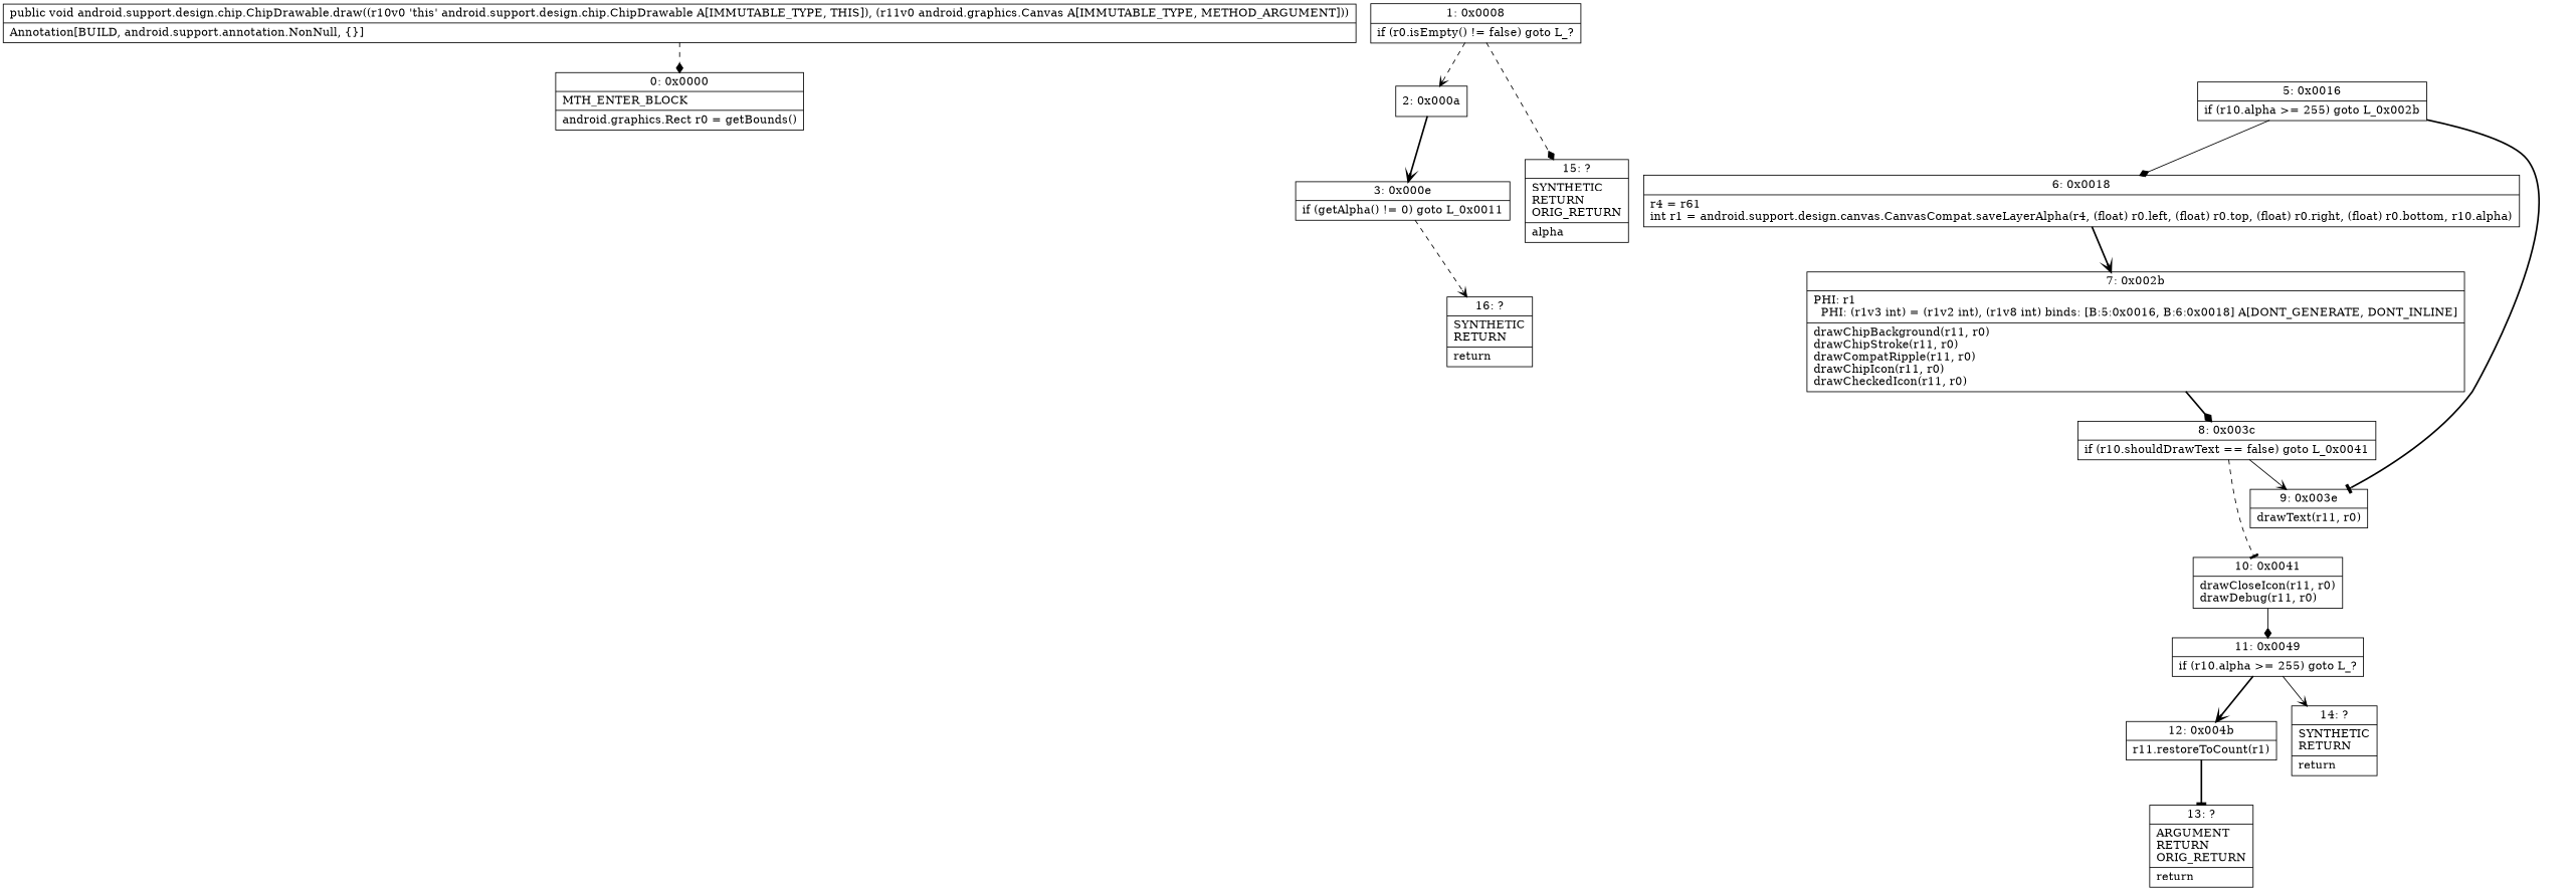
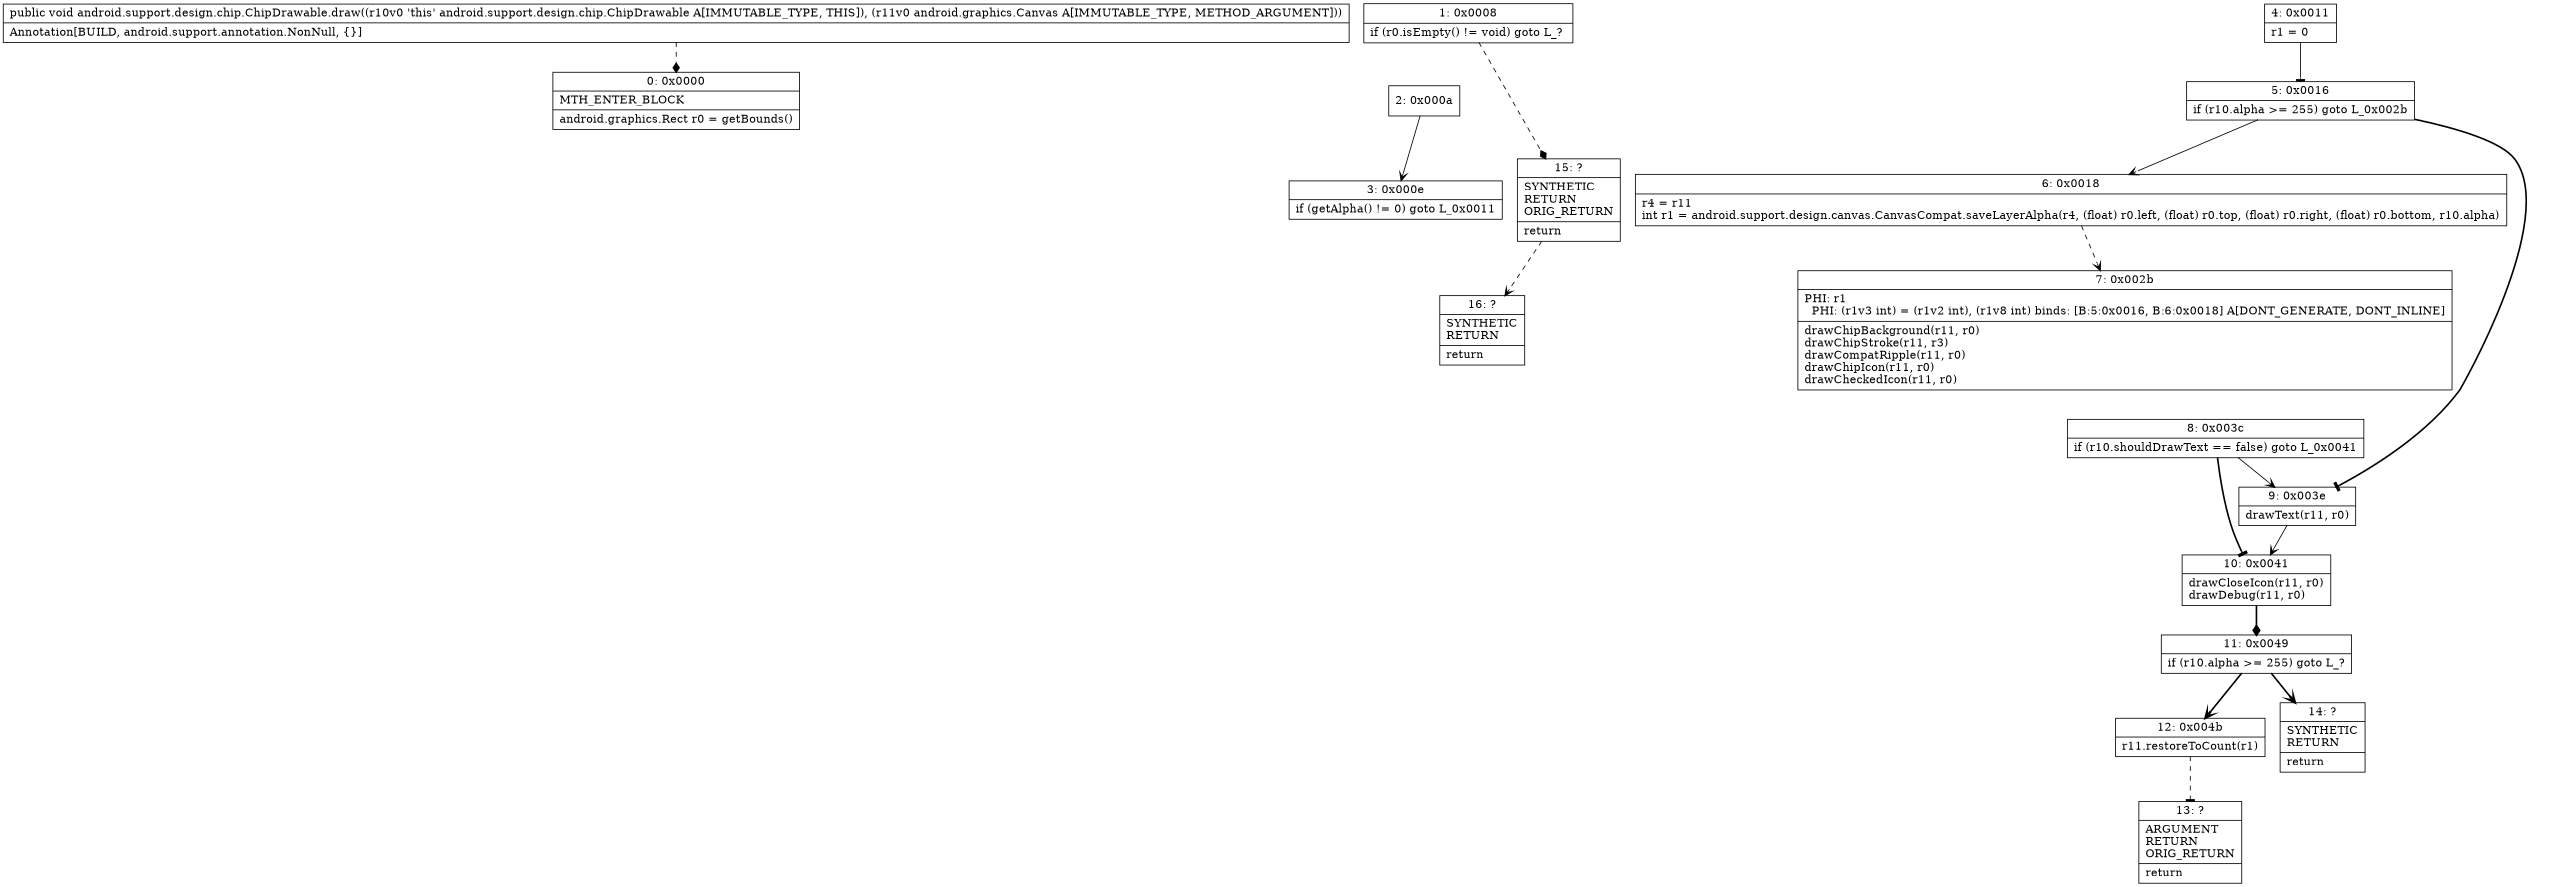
  digraph {
    node [shape=record]
    edge [arrowhead=vee style=solid]
    n1 [label="{0\:\ 0x0000|MTH_ENTER_BLOCK\l|android.graphics.Rect r0 = getBounds()\l}"]
-   n2 [label="{1\:\ 0x0008|if (r0.isEmpty() != false) goto L_?\l}"]
+   n2 [label="{1\:\ 0x0008|if (r0.isEmpty() != void) goto L_?\l}"]
    n3 [label="{2\:\ 0x000a}"]
-   n4 [label="{15\:\ ?|SYNTHETIC\lRETURN\lORIG_RETURN\l|alpha\l}"]
+   n4 [label="{15\:\ ?|SYNTHETIC\lRETURN\lORIG_RETURN\l|return\l}"]
    n5 [label="{3\:\ 0x000e|if (getAlpha() != 0) goto L_0x0011\l}"]
    n6 [label="{16\:\ ?|SYNTHETIC\lRETURN\l|return\l}"]
+   n7 [label="{4\:\ 0x0011|r1 = 0\l}"]
    n8 [label="{5\:\ 0x0016|if (r10.alpha \>= 255) goto L_0x002b\l}"]
-   n9 [label="{6\:\ 0x0018|r4 = r61\lint r1 = android.support.design.canvas.CanvasCompat.saveLayerAlpha(r4, (float) r0.left, (float) r0.top, (float) r0.right, (float) r0.bottom, r10.alpha)\l}"]
+   n9 [label="{6\:\ 0x0018|r4 = r11\lint r1 = android.support.design.canvas.CanvasCompat.saveLayerAlpha(r4, (float) r0.left, (float) r0.top, (float) r0.right, (float) r0.bottom, r10.alpha)\l}"]
    n10 [label="{9\:\ 0x003e|drawText(r11, r0)\l}"]
-   n11 [label="{7\:\ 0x002b|PHI: r1 \l  PHI: (r1v3 int) = (r1v2 int), (r1v8 int) binds: [B:5:0x0016, B:6:0x0018] A[DONT_GENERATE, DONT_INLINE]\l|drawChipBackground(r11, r0)\ldrawChipStroke(r11, r0)\ldrawCompatRipple(r11, r0)\ldrawChipIcon(r11, r0)\ldrawCheckedIcon(r11, r0)\l}"]
+   n11 [label="{7\:\ 0x002b|PHI: r1 \l  PHI: (r1v3 int) = (r1v2 int), (r1v8 int) binds: [B:5:0x0016, B:6:0x0018] A[DONT_GENERATE, DONT_INLINE]\l|drawChipBackground(r11, r0)\ldrawChipStroke(r11, r3)\ldrawCompatRipple(r11, r0)\ldrawChipIcon(r11, r0)\ldrawCheckedIcon(r11, r0)\l}"]
    n12 [label="{8\:\ 0x003c|if (r10.shouldDrawText == false) goto L_0x0041\l}"]
    n13 [label="{10\:\ 0x0041|drawCloseIcon(r11, r0)\ldrawDebug(r11, r0)\l}"]
    n14 [label="{11\:\ 0x0049|if (r10.alpha \>= 255) goto L_?\l}"]
    n15 [label="{12\:\ 0x004b|r11.restoreToCount(r1)\l}"]
    n16 [label="{14\:\ ?|SYNTHETIC\lRETURN\l|return\l}"]
    n17 [label="{13\:\ ?|ARGUMENT\lRETURN\lORIG_RETURN\l|return\l}"]
    n18 [label="{public void android.support.design.chip.ChipDrawable.draw((r10v0 'this' android.support.design.chip.ChipDrawable A[IMMUTABLE_TYPE, THIS]), (r11v0 android.graphics.Canvas A[IMMUTABLE_TYPE, METHOD_ARGUMENT]))  | Annotation[BUILD, android.support.annotation.NonNull, \{\}]\l}"]
-   n2 -> n3 [style=dashed]
    n2 -> n4 [arrowhead=diamond style=dashed]
-   n3 -> n5 [style=bold]
-   n5 -> n6 [style=dashed]
-   n8 -> n9 [arrowhead=diamond]
+   n3 -> n5
+   n4 -> n6 [style=dashed]
+   n7 -> n8 [arrowhead=tee]
+   n8 -> n9
    n8 -> n10 [arrowhead=tee style=bold]
-   n9 -> n11 [style=bold]
-   n11 -> n12 [arrowhead=diamond style=bold]
+   n9 -> n11 [style=dashed]
+   n10 -> n13
    n12 -> n10
-   n12 -> n13 [arrowhead=tee style=dashed]
-   n13 -> n14 [arrowhead=diamond]
+   n12 -> n13 [arrowhead=tee style=bold]
+   n13 -> n14 [arrowhead=diamond style=bold]
    n14 -> n15 [style=bold]
-   n14 -> n16
-   n15 -> n17 [arrowhead=tee style=bold]
+   n14 -> n16 [style=bold]
+   n15 -> n17 [arrowhead=tee style=dashed]
    n18 -> n1 [arrowhead=diamond style=dashed]
  }
